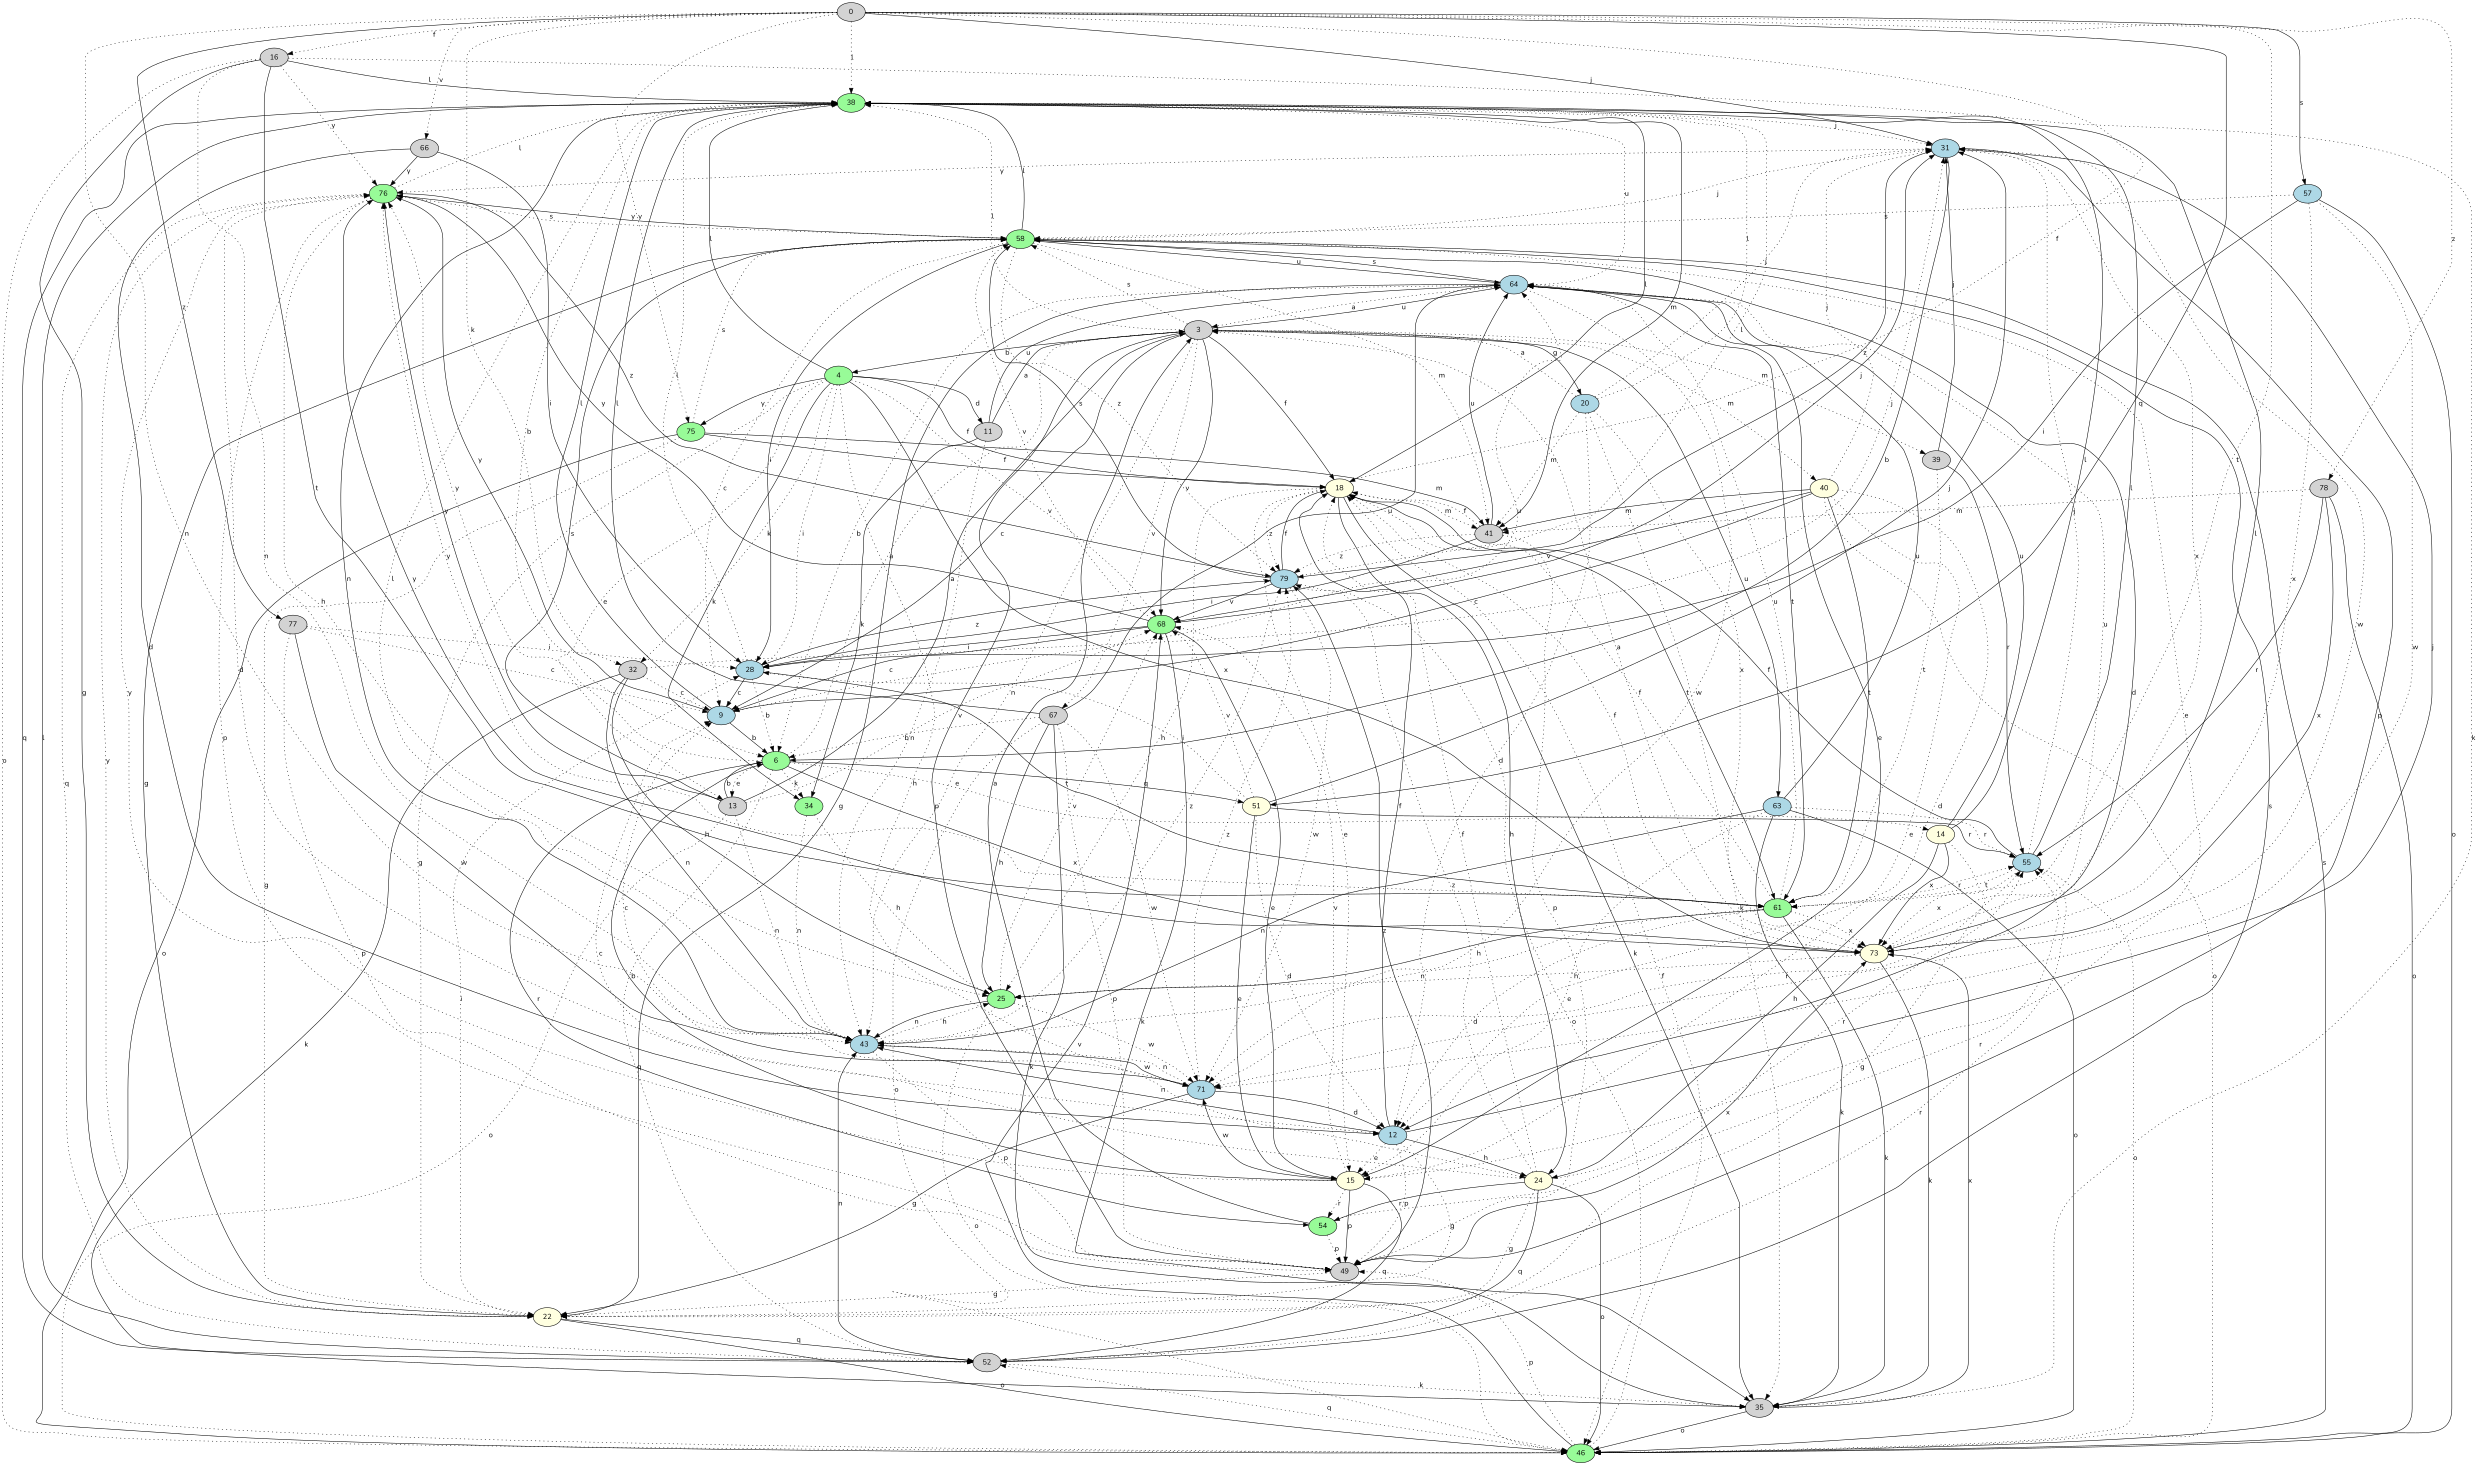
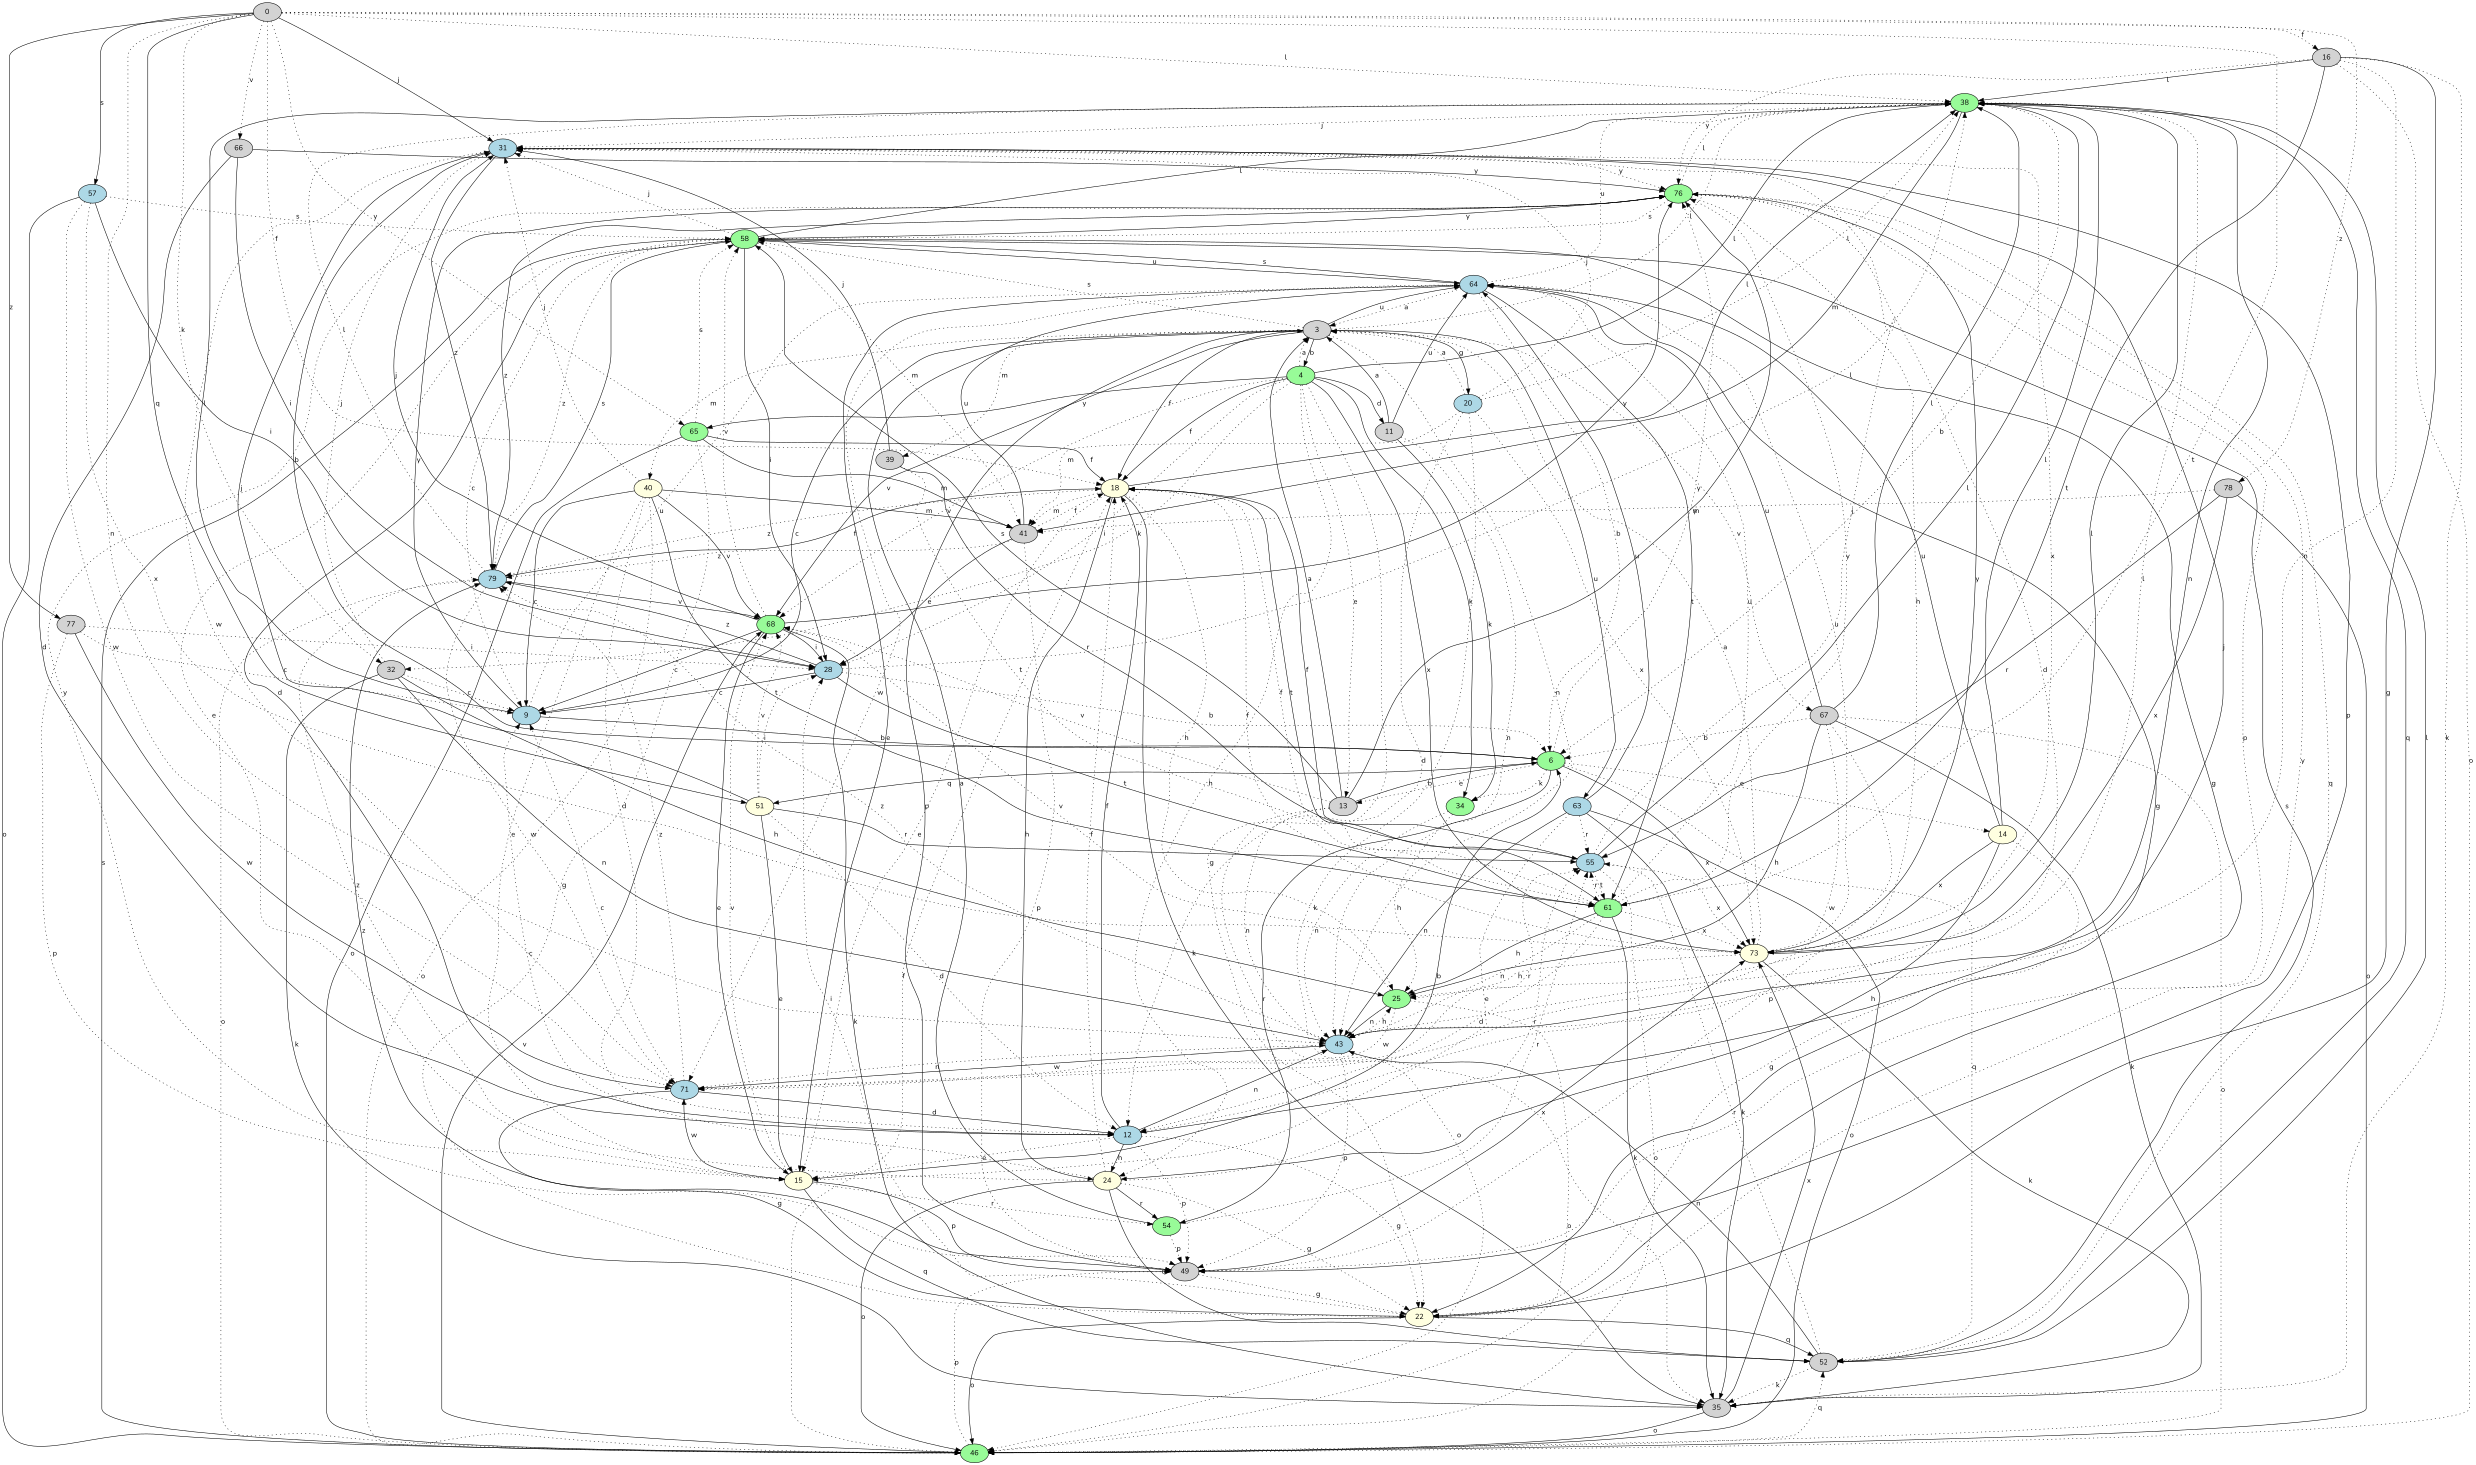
  strict digraph {
    fontname=Nunito
    node [fillcolor=lightgrey fontname=Nunito style=filled]
    edge [fontname=Nunito style=dotted]
    0
    16
    18 [fillcolor=lightyellow]
    31 [fillcolor=lightblue]
    32
    38 [fillcolor=palegreen]
    43 [fillcolor=lightblue]
    51 [fillcolor=lightyellow]
    57 [fillcolor=lightblue]
    61 [fillcolor=palegreen]
    66
-   75 [fillcolor=palegreen]
+   75 [fillcolor=palegreen label=65]
    77
    78
    22 [fillcolor=lightyellow]
    76 [fillcolor=palegreen]
    46 [fillcolor=palegreen]
    35
    24 [fillcolor=lightyellow]
    15 [fillcolor=lightyellow]
    25 [fillcolor=palegreen]
    41
    79 [fillcolor=lightblue]
    49
    73 [fillcolor=lightyellow]
    6 [fillcolor=palegreen]
    71 [fillcolor=lightblue]
    9 [fillcolor=lightblue]
    52
    68 [fillcolor=palegreen]
    28 [fillcolor=lightblue]
    12 [fillcolor=lightblue]
    55 [fillcolor=lightblue]
    58 [fillcolor=palegreen]
    64 [fillcolor=lightblue]
    3
    4 [fillcolor=palegreen]
    20 [fillcolor=lightblue]
    39
    40 [fillcolor=lightyellow]
    63 [fillcolor=lightblue]
    67
    11
    13
    34 [fillcolor=palegreen]
    54 [fillcolor=palegreen]
    14 [fillcolor=lightyellow]
    0 -> 16 [label=f]
    0 -> 18 [label=f]
    0 -> 31 [label=j style=solid]
    0 -> 32 [label=k]
    0 -> 38 [label=l]
    0 -> 43 [label=n]
    0 -> 51 [label=q style=solid]
    0 -> 57 [label=s style=solid]
    0 -> 61 [label=t]
    0 -> 66 [label=v]
    0 -> 75 [label=y]
    0 -> 77 [label=z style=solid]
    0 -> 78 [label=z]
    16 -> 38 [label=l style=solid]
    16 -> 43 [label=n]
    16 -> 61 [label=t style=solid]
    16 -> 22 [label=g style=solid]
    16 -> 76 [label=y]
    16 -> 46 [label=o]
    16 -> 35 [label=k]
    18 -> 38 [label=l style=solid]
    18 -> 61 [label=t style=solid]
    18 -> 35 [label=k style=solid]
    18 -> 24 [label=h style=solid]
    18 -> 15 [label=e]
    18 -> 25 [label=h]
    18 -> 41 [label=m]
    18 -> 79 [label=z]
    31 -> 76 [label=y]
    31 -> 79 [label=z style=solid]
    31 -> 49 [label=p style=solid]
    31 -> 73 [label=x]
    31 -> 6 [label=b style=solid]
    31 -> 71 [label=w]
    32 -> 31 [label=j]
    32 -> 43 [label=n style=solid]
    32 -> 35 [label=k style=solid]
    32 -> 25 [label=h style=solid]
    32 -> 9 [label=c]
    38 -> 31 [label=j]
    38 -> 43 [label=n style=solid]
    38 -> 41 [label=m style=solid]
    38 -> 6 [label=b]
    38 -> 52 [label=q style=solid]
    43 -> 38 [label=l]
    43 -> 25 [label=h]
    43 -> 79 [label=z]
    43 -> 49 [label=p]
    43 -> 71 [label=w style=solid]
    51 -> 31 [label=j style=solid]
    51 -> 15 [label=e style=solid]
    51 -> 68 [label=v]
    51 -> 28 [label=i]
    51 -> 12 [label=d]
    51 -> 55 [label=r style=solid]
    57 -> 46 [label=o style=solid]
    57 -> 73 [label=x]
    57 -> 71 [label=w]
    57 -> 28 [label=i style=solid]
    57 -> 58 [label=s]
    61 -> 18 [label=f]
    61 -> 43 [label=n]
    61 -> 76 [label=y]
    61 -> 35 [label=k style=solid]
    61 -> 25 [label=h style=solid]
    61 -> 73 [label=x]
    61 -> 12 [label=d]
    61 -> 55 [label=r]
    61 -> 64 [label=u]
    66 -> 76 [label=y style=solid]
    66 -> 28 [label=i style=solid]
    66 -> 12 [label=d style=solid]
    75 -> 18 [label=f style=solid]
    75 -> 22 [label=g]
    75 -> 46 [label=o style=solid]
    75 -> 41 [label=m style=solid]
    75 -> 58 [label=s]
    77 -> 49 [label=p]
    77 -> 71 [label=w style=solid]
    77 -> 9 [label=c]
    77 -> 28 [label=i]
    78 -> 46 [label=o style=solid]
    78 -> 41 [label=m]
    78 -> 73 [label=x style=solid]
    78 -> 55 [label=r style=solid]
    22 -> 76 [label=y]
    22 -> 46 [label=o style=solid]
    22 -> 52 [label=q style=solid]
    22 -> 28 [label=i]
    76 -> 38 [label=l]
    76 -> 25 [label=h]
    76 -> 79 [label=z style=solid]
    76 -> 49 [label=p]
    76 -> 52 [label=q]
    76 -> 12 [label=d]
    76 -> 58 [label=s]
    46 -> 18 [label=f]
    46 -> 49 [label=p]
    46 -> 52 [label=q]
    46 -> 68 [label=v style=solid]
    46 -> 58 [label=s style=solid]
    35 -> 46 [label=o style=solid]
    35 -> 73 [label=x style=solid]
    24 -> 18 [label=f]
    24 -> 22 [label=g]
    24 -> 46 [label=o style=solid]
    24 -> 79 [label=z]
    24 -> 9 [label=c]
    24 -> 52 [label=q style=solid]
    24 -> 55 [label=r]
    24 -> 54 [label=r style=solid]
    15 -> 76 [label=y]
    15 -> 49 [label=p style=solid]
    15 -> 6 [label=b style=solid]
    15 -> 71 [label=w style=solid]
    15 -> 52 [label=q style=solid]
    15 -> 68 [label=v]
    15 -> 54 [label=r]
    25 -> 43 [label=n style=solid]
    25 -> 46 [label=o]
    25 -> 71 [label=w]
    25 -> 68 [label=v]
    41 -> 18 [label=f]
    41 -> 79 [label=z]
    41 -> 49 [label=p]
-   41 -> 28 [label=i style=solid]
+   41 -> 28 [label=e style=solid]
    41 -> 64 [label=u style=solid]
    79 -> 18 [label=f style=solid]
    79 -> 38 [label=l]
    79 -> 46 [label=o]
    79 -> 71 [label=w]
    79 -> 68 [label=v style=solid]
    79 -> 58 [label=s style=solid]
    49 -> 22 [label=g]
    49 -> 79 [label=z style=solid]
    49 -> 73 [label=x style=solid]
    73 -> 18 [label=f]
    73 -> 38 [label=l style=solid]
    73 -> 76 [label=y style=solid]
    73 -> 35 [label=k style=solid]
    73 -> 25 [label=h]
    73 -> 64 [label=u]
    73 -> 3 [label=a]
    6 -> 51 [label=q style=solid]
    6 -> 76 [label=y]
    6 -> 73 [label=x style=solid]
    6 -> 52 [label=q]
    6 -> 13 [label=e]
    6 -> 34 [label=k]
    6 -> 54 [label=r style=solid]
    6 -> 14 [label=e]
    71 -> 43 [label=n]
    71 -> 22 [label=g style=solid]
    71 -> 79 [label=z]
    71 -> 9 [label=c]
    71 -> 12 [label=d style=solid]
    71 -> 55 [label=r]
    9 -> 38 [label=l style=solid]
    9 -> 76 [label=y style=solid]
    9 -> 6 [label=b style=solid]
    9 -> 64 [label=u]
    52 -> 38 [label=l style=solid]
    52 -> 43 [label=n style=solid]
    52 -> 35 [label=k]
    52 -> 55 [label=r]
    52 -> 58 [label=s style=solid]
    68 -> 31 [label=j style=solid]
    68 -> 76 [label=y style=solid]
    68 -> 35 [label=k style=solid]
    68 -> 15 [label=e style=solid]
    68 -> 9 [label=c style=solid]
    68 -> 28 [label=i style=solid]
    68 -> 58 [label=v]
    28 -> 38 [label=l]
    28 -> 61 [label=t style=solid]
    28 -> 79 [label=z style=solid]
    28 -> 6 [label=b]
    28 -> 9 [label=c style=solid]
    12 -> 18 [label=f style=solid]
    12 -> 31 [label=j style=solid]
    12 -> 43 [label=n style=solid]
    12 -> 22 [label=g]
    12 -> 24 [label=h style=solid]
    12 -> 15 [label=e]
    12 -> 49 [label=p]
    55 -> 18 [label=f style=solid]
    55 -> 31 [label=j]
    55 -> 38 [label=l style=solid]
    55 -> 61 [label=t]
    55 -> 46 [label=o]
    55 -> 73 [label=x]
    58 -> 31 [label=j]
    58 -> 38 [label=l style=solid]
    58 -> 22 [label=g style=solid]
    58 -> 76 [label=y style=solid]
    58 -> 15 [label=e]
    58 -> 41 [label=m]
    58 -> 79 [label=z]
    58 -> 9 [label=c]
    58 -> 28 [label=i style=solid]
    58 -> 12 [label=d style=solid]
    58 -> 64 [label=u style=solid]
    64 -> 38 [label=u]
    64 -> 61 [label=t style=solid]
    64 -> 22 [label=g style=solid]
    64 -> 15 [label=e style=solid]
    64 -> 6 [label=b]
    64 -> 71 [label=w]
    64 -> 58 [label=s style=solid]
    64 -> 3 [label=a]
    3 -> 18 [label=f style=solid]
    3 -> 38 [label=l]
    3 -> 43 [label=n]
    3 -> 49 [label=p style=solid]
    3 -> 9 [label=c style=solid]
    3 -> 68 [label=v style=solid]
    3 -> 58 [label=s]
    3 -> 64 [label=u style=solid]
    3 -> 4 [label=b style=solid]
    3 -> 20 [label=g style=solid]
    3 -> 39 [label=m]
    3 -> 40 [label=m]
    3 -> 63 [label=u style=solid]
    3 -> 67 [label=v]
    4 -> 18 [label=f style=solid]
    4 -> 32 [label=k]
    4 -> 38 [label=l style=solid]
    4 -> 75 [label=y style=solid]
    4 -> 22 [label=g]
    4 -> 24 [label=h]
    4 -> 73 [label=x style=solid]
    4 -> 68 [label=v]
    4 -> 28 [label=i]
-   6 -> 3 [label=a]
+   4 -> 3 [label=a]
    4 -> 11 [label=d style=solid]
    4 -> 13 [label=e]
    4 -> 34 [label=k style=solid]
    20 -> 31 [label=j]
    20 -> 38 [label=l]
    20 -> 35 [label=k]
    20 -> 41 [label=m]
    20 -> 73 [label=x]
    20 -> 12 [label=d]
    20 -> 3 [label=a]
    39 -> 31 [label=j style=solid]
    39 -> 61 [label=t]
    39 -> 55 [label=r style=solid]
    40 -> 31 [label=j]
    40 -> 61 [label=t style=solid]
    40 -> 46 [label=o]
    40 -> 15 [label=e]
    40 -> 41 [label=m style=solid]
    40 -> 9 [label=c style=solid]
    40 -> 68 [label=v style=solid]
    40 -> 12 [label=d]
    63 -> 43 [label=n style=solid]
    63 -> 46 [label=o style=solid]
    63 -> 35 [label=k style=solid]
    63 -> 15 [label=e]
    63 -> 55 [label=r]
    63 -> 64 [label=u style=solid]
    67 -> 38 [label=l style=solid]
    67 -> 46 [label=o]
    67 -> 35 [label=k style=solid]
    67 -> 25 [label=h style=solid]
    67 -> 49 [label=p]
    67 -> 6 [label=b]
    67 -> 71 [label=w]
    67 -> 64 [label=u style=solid]
    11 -> 43 [label=n]
    11 -> 64 [label=u style=solid]
    11 -> 3 [label=a style=solid]
    11 -> 34 [label=k style=solid]
    13 -> 43 [label=n]
    13 -> 76 [label=y style=solid]
    13 -> 46 [label=o]
    13 -> 6 [label=b style=solid]
    13 -> 68 [label=v]
    13 -> 58 [label=s style=solid]
    13 -> 3 [label=a style=solid]
    34 -> 43 [label=n]
    34 -> 25 [label=h]
    54 -> 49 [label=p]
    54 -> 55 [label=r]
    54 -> 3 [label=a style=solid]
    14 -> 38 [label=l style=solid]
    14 -> 22 [label=g]
    14 -> 24 [label=h style=solid]
    14 -> 73 [label=x style=solid]
    14 -> 64 [label=u style=solid]
  }
